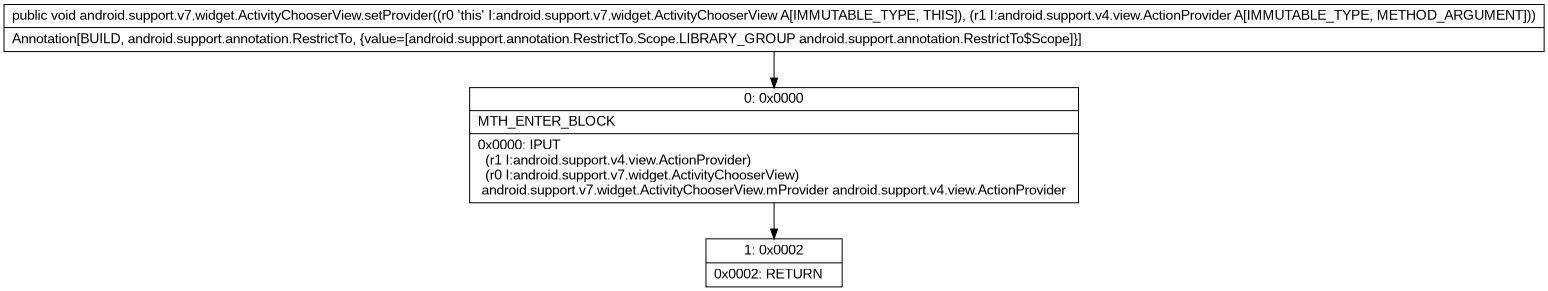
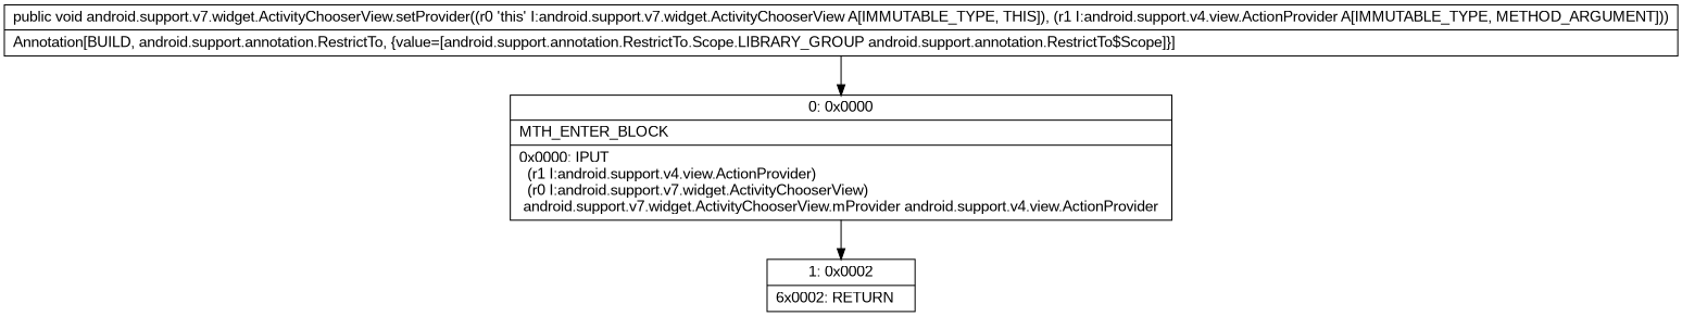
  digraph {
    fontname="Liberation Sans"
    node [shape=record fontname="Liberation Sans"]
    edge [fontname="Liberation Sans"]
    n1 [label="{0\:\ 0x0000|MTH_ENTER_BLOCK\l|0x0000: IPUT  \l  (r1 I:android.support.v4.view.ActionProvider)\l  (r0 I:android.support.v7.widget.ActivityChooserView)\l android.support.v7.widget.ActivityChooserView.mProvider android.support.v4.view.ActionProvider \l}"]
-   n2 [label="{1\:\ 0x0002|0x0002: RETURN   \l}"]
+   n2 [label="{1\:\ 0x0002|6x0002: RETURN   \l}"]
    n3 [label="{public void android.support.v7.widget.ActivityChooserView.setProvider((r0 'this' I:android.support.v7.widget.ActivityChooserView A[IMMUTABLE_TYPE, THIS]), (r1 I:android.support.v4.view.ActionProvider A[IMMUTABLE_TYPE, METHOD_ARGUMENT]))  | Annotation[BUILD, android.support.annotation.RestrictTo, \{value=[android.support.annotation.RestrictTo.Scope.LIBRARY_GROUP android.support.annotation.RestrictTo$Scope]\}]\l}"]
    n1 -> n2
    n3 -> n1
  }
